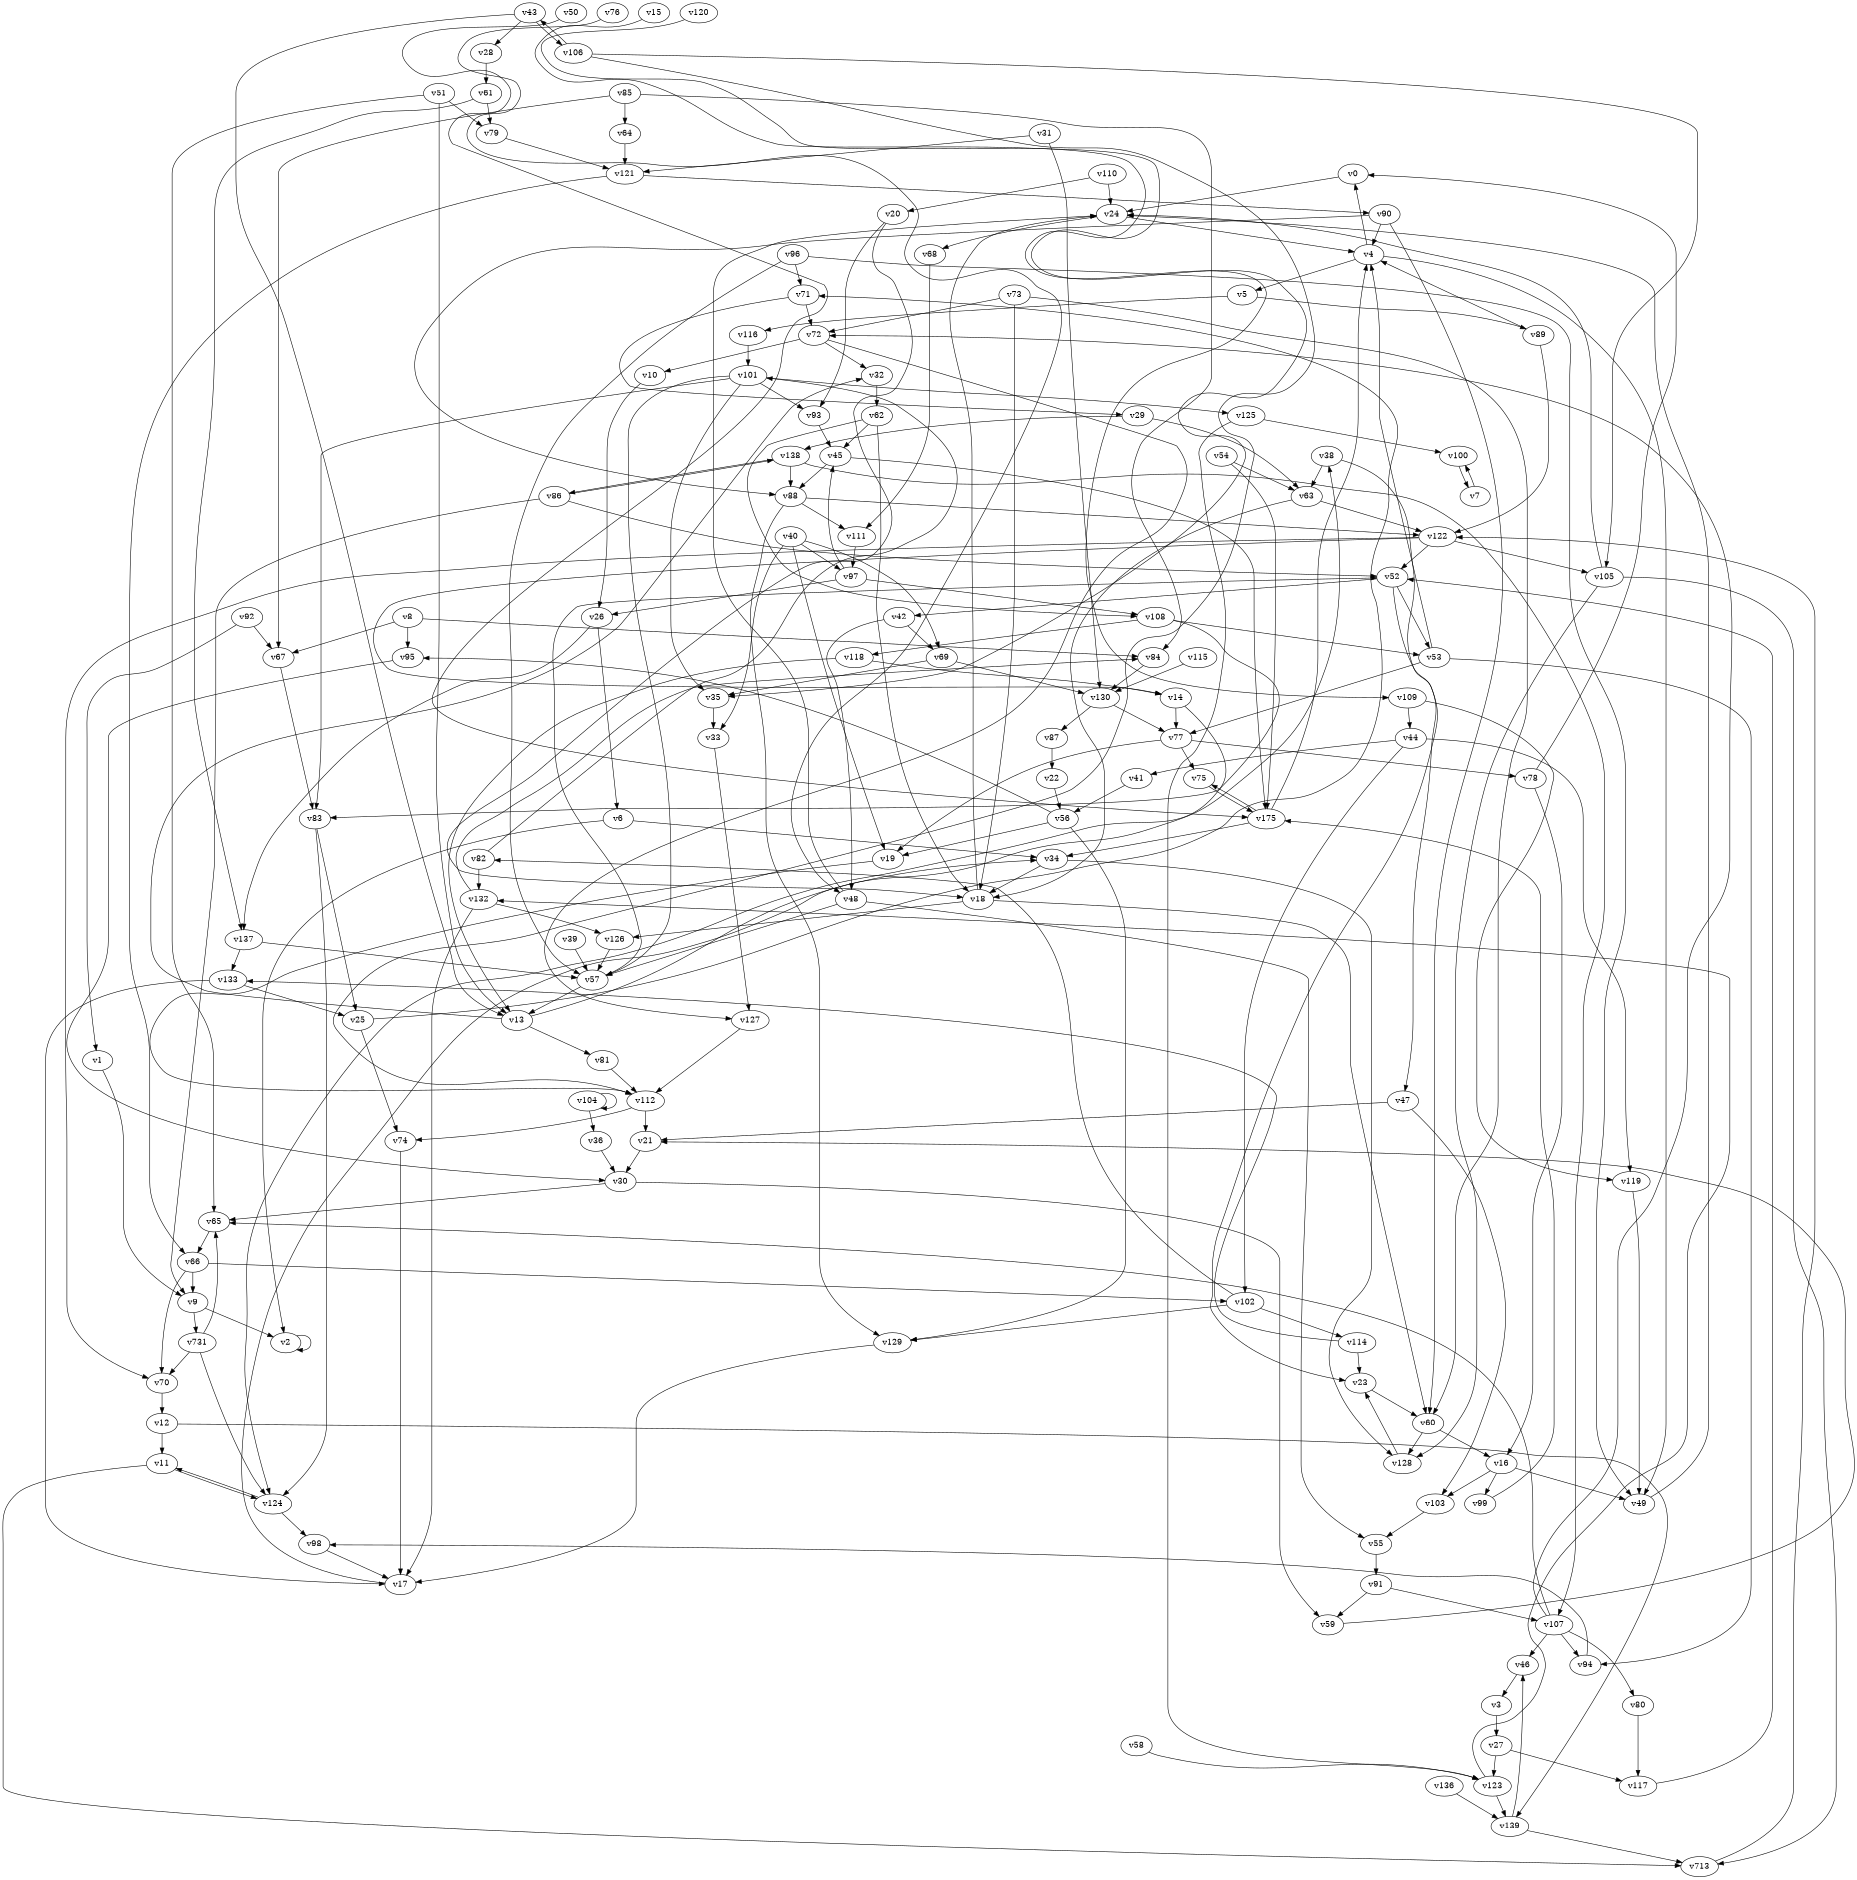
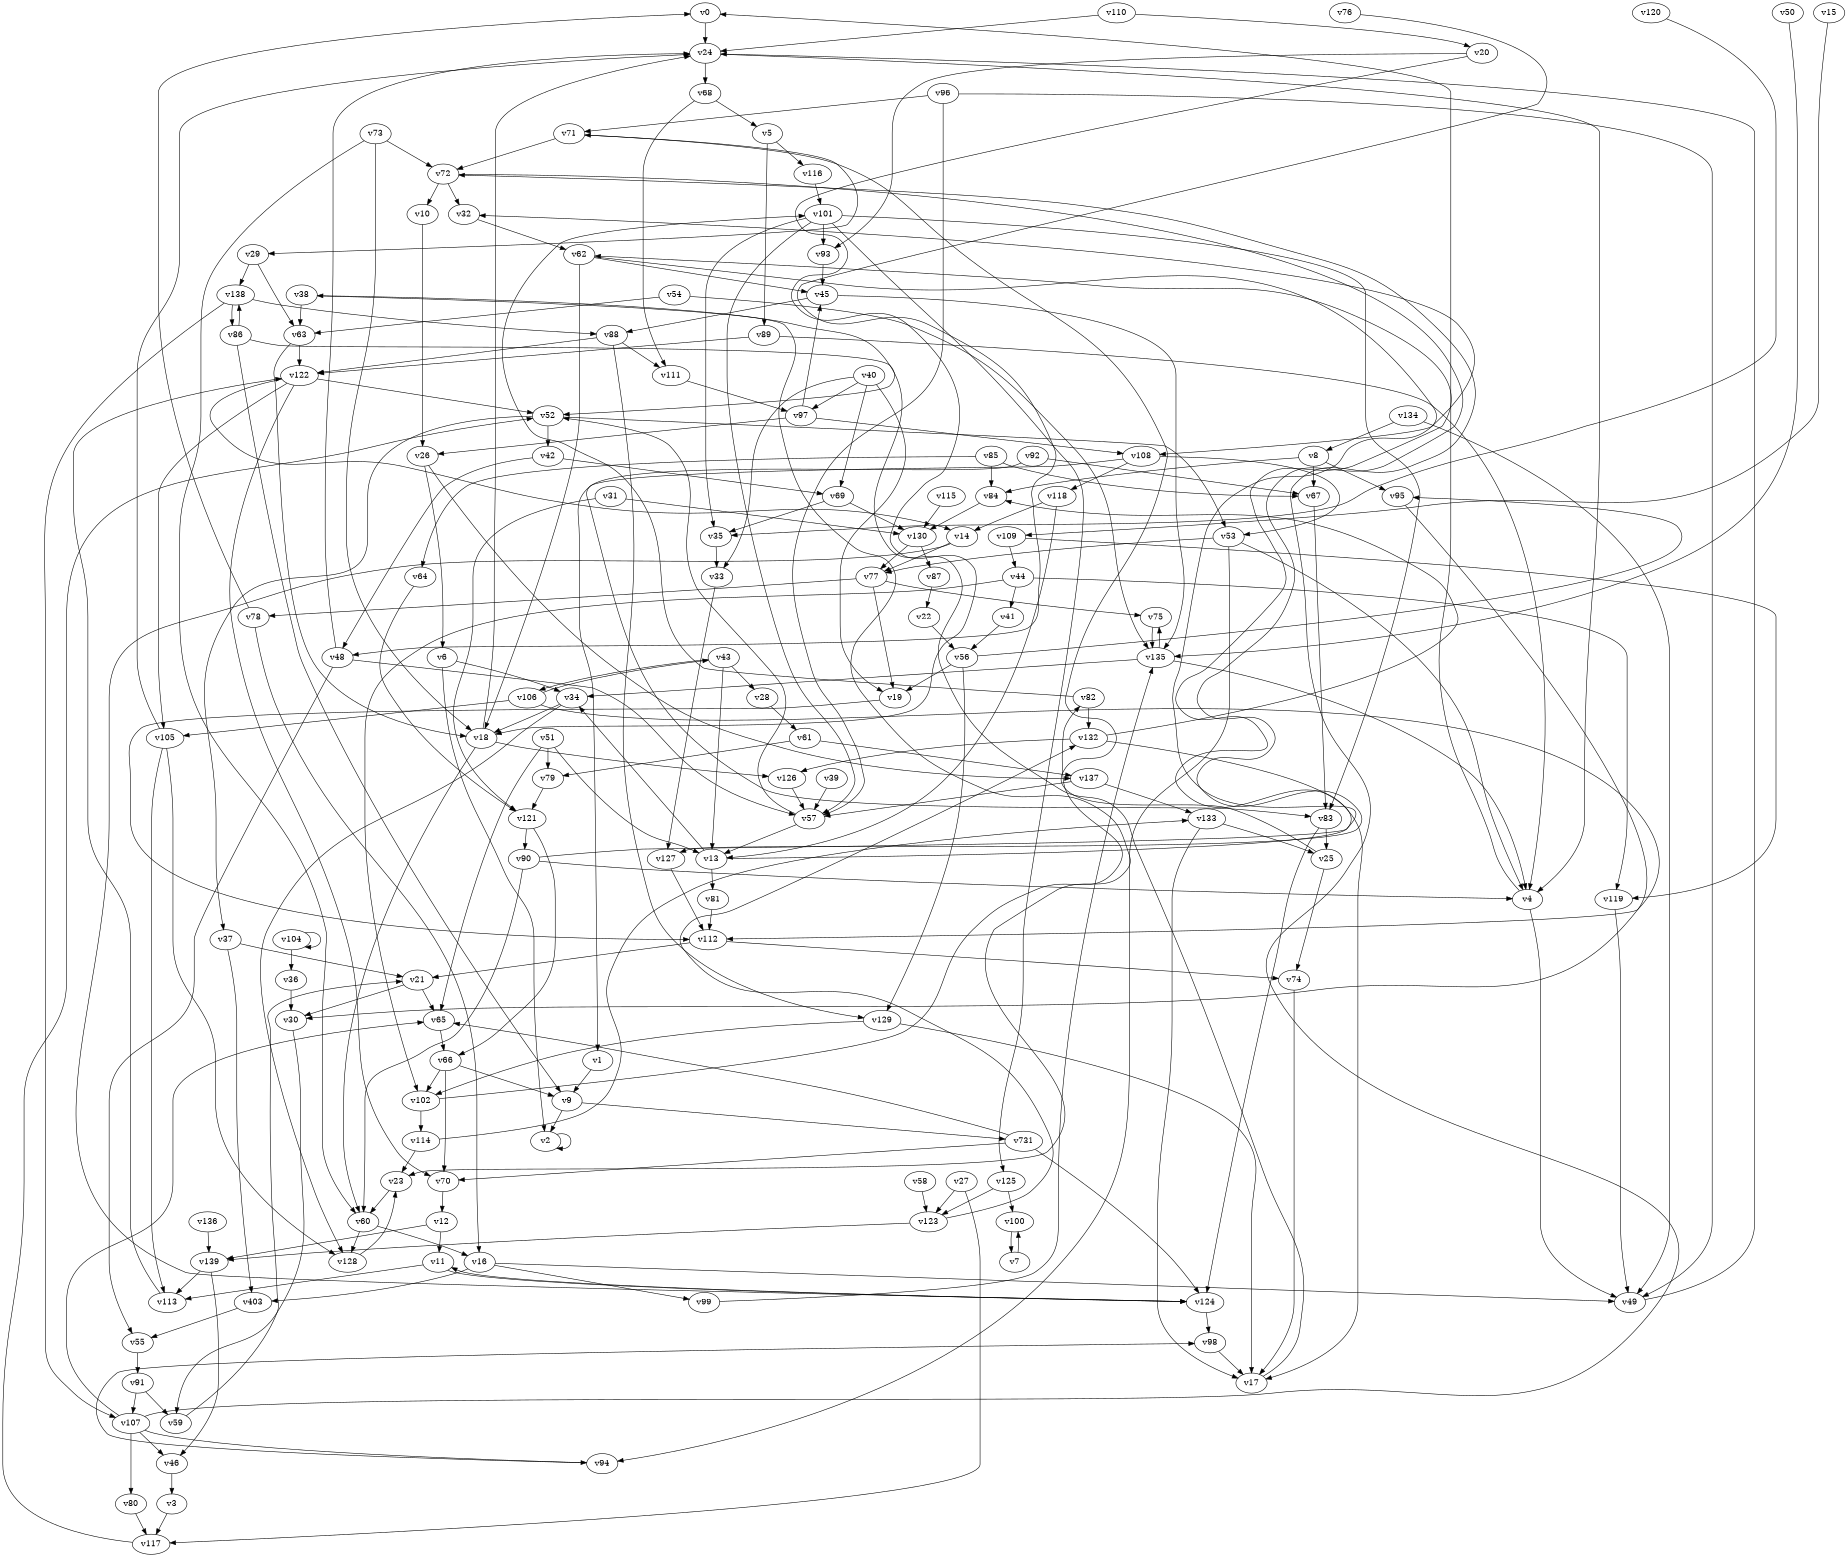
  digraph {
    node [player=0]
    v0
    v24
    v4
    v68 [player=1]
    v1 [player=1]
    v9
    v2
    n8 [label=v731 player=1]
    v3 [player=1]
    v27 [player=1]
    v117
    v123
    v5
    v49
    v89
    v116
    v122
    v101 [player=1]
    v6
    v34 [player=1]
    v18
    v128
    v7
    v100
    v67 [player=1]
    v8
    v84 [player=1]
    v95 [player=1]
    v83 [player=1]
    v130
    v30
    v124
    v65
    v70 [player=1]
    v26 [player=1]
    v10
    v137 [player=1]
    v11 [player=1]
-   v113 [label=v713]
+   v113
    v98 [player=1]
    v12 [player=1]
    v139 [player=1]
    v46 [player=1]
    v13
    v32
    v81
    v62 [player=1]
    v112 [player=1]
    v14 [player=1]
    v77
    v19 [player=1]
    v75 [player=1]
    v78
    v15 [player=1]
    v109 [player=1]
    v44
    v119
    v16 [player=1]
    v99
-   v103 [player=1]
-   v135 [label=v175]
+   v103 [player=1 label=v403]
+   v135
    v55 [player=1]
    v38 [player=1]
    v17
    v23 [player=1]
    v63 [player=1]
    v60 [player=1]
    v126 [player=1]
    v57
    v21 [player=1]
    v74
    v20 [player=1]
    v93 [player=1]
    v45 [player=1]
    v59 [player=1]
    v22
    v56
    v129
    v111
    v25
    v71
    v29 [player=1]
    v72 [player=1]
    v133 [player=1]
    v52
    v132
    v28
    v61
    v79
    v138
    v88
    v86
    v107
    v66 [player=1]
    v31
    v121
    v90
    v87 [player=1]
    v108 [player=1]
    v33 [player=1]
    v127
    v35
    v36 [player=1]
    v82
    v39
    v40
    v69
    v97
    v41
    v42
    v48
    v43
    v106
    v105
    v102
    v114 [player=1]
-   v47 [player=1]
+   v47 [player=1 label=v37]
    v91 [player=1]
    v50
    v51 [player=1]
    v53
    v94 [player=1]
    v54 [player=1]
    v58
    v118
    v64 [player=1]
    v73
    v76
    v80
    v125 [player=1]
    v85 [player=1]
    v92
    v96
    v104 [player=1]
    v110 [player=1]
    v115 [player=1]
    v120
+   v134
    v136
    v0 -> v24
    v24 -> v4
    v24 -> v68
    v4 -> v0
-   v4 -> v5
+   v68 -> v5
    v4 -> v49
    v68 -> v111
    v1 -> v9
    v9 -> v2
    v9 -> n8
    v2 -> v2
    n8 -> v124
    n8 -> v65
    n8 -> v70
-   v3 -> v27
+   v3 -> v117
    v27 -> v117
    v27 -> v123
    v117 -> v52
    v123 -> v139
    v123 -> v132 [constraint="t >= 1"]
    v5 -> v89
    v5 -> v116
    v49 -> v24
    v89 -> v4
    v89 -> v122
    v116 -> v101
    v122 -> v70
    v122 -> v14 [constraint="t >= 3"]
    v122 -> v52
    v122 -> v105
    v101 -> v83
    v101 -> v57
    v101 -> v93
    v101 -> v35
    v101 -> v125
    v6 -> v2
    v6 -> v34
    v34 -> v18
    v34 -> v128
    v18 -> v24
    v18 -> v60
    v18 -> v126
    v128 -> v23
    v7 -> v100 [constraint="t >= 3"]
    v100 -> v7
    v67 -> v83
    v8 -> v67
    v8 -> v84
    v8 -> v95
    v84 -> v130
    v95 -> v30 [constraint="t mod 4 == 2"]
    v83 -> v124
    v83 -> v25
    v130 -> v77
    v130 -> v87
-   v30 -> v65
+   v21 -> v65
    v30 -> v59
    v124 -> v11 [constraint="t < 11"]
    v124 -> v98
    v65 -> v66
    v70 -> v12
    v26 -> v6
    v26 -> v137 [constraint="t < 6"]
    v10 -> v26
    v137 -> v57
    v137 -> v133
    v11 -> v124
    v11 -> v113
    v113 -> v122
    v98 -> v17
    v12 -> v11
    v12 -> v139 [constraint="t >= 5"]
    v139 -> v113
    v139 -> v46
    v46 -> v3
    v13 -> v34
    v13 -> v32 [constraint="t < 10"]
    v13 -> v81
    v32 -> v62
    v81 -> v112
    v62 -> v18
    v62 -> v45
    v62 -> v108 [constraint="t >= 5"]
    v112 -> v21
    v112 -> v74
    v14 -> v124 [constraint="t mod 2 == 0"]
    v14 -> v77
    v77 -> v19
    v77 -> v75
    v77 -> v78
    v19 -> v112 [constraint="t mod 5 == 3"]
    v75 -> v135
    v78 -> v0
    v78 -> v16
    v15 -> v109 [constraint="t < 7"]
    v109 -> v44
    v109 -> v119 [constraint="t >= 1"]
    v44 -> v119
    v44 -> v41
    v44 -> v102
    v119 -> v49
    v16 -> v49
    v16 -> v99
    v16 -> v103
    v99 -> v135
    v103 -> v55
    v135 -> v4
    v135 -> v34
    v135 -> v75
    v55 -> v91
    v38 -> v23 [constraint="t mod 4 == 2"]
    v38 -> v63
    v17 -> v38 [constraint="t >= 4"]
    v23 -> v60
    v63 -> v122
    v63 -> v18
    v60 -> v128
    v60 -> v16
    v126 -> v57
    v57 -> v13
    v57 -> v52
    v21 -> v30
    v74 -> v17
    v20 -> v18 [constraint="t mod 2 == 0"]
    v20 -> v93
    v93 -> v45
    v45 -> v135
    v45 -> v88
    v59 -> v21 [constraint="t < 15"]
    v22 -> v56
    v56 -> v95 [constraint="t >= 2"]
    v56 -> v19
    v56 -> v129
    v129 -> v17
-   v102 -> v129
+   v129 -> v102
    v111 -> v97
    v25 -> v74
    v25 -> v71 [constraint="t < 7"]
    v71 -> v29 [constraint="t >= 3"]
    v71 -> v72
    v29 -> v63
    v29 -> v138
    v72 -> v10
    v72 -> v32
    v72 -> v127 [constraint="t mod 3 == 1"]
    v133 -> v17
    v133 -> v25
    v52 -> v42
    v52 -> v47
    v52 -> v53
    v132 -> v84 [constraint="t >= 5"]
    v132 -> v17
    v132 -> v126
    v28 -> v61
    v61 -> v137
    v61 -> v79
    v79 -> v121
    v138 -> v88
    v138 -> v86
    v138 -> v107
    v88 -> v122
    v88 -> v129
    v88 -> v111
    v86 -> v9
    v86 -> v52 [constraint="t mod 5 == 2"]
    v86 -> v138
    v107 -> v65
    v107 -> v46
    v107 -> v72 [constraint="t < 8"]
    v107 -> v94
    v107 -> v80
    v66 -> v9
    v66 -> v70
    v66 -> v102
    v31 -> v130
    v31 -> v121
    v121 -> v66
    v121 -> v90
    v90 -> v4
    v90 -> v60
-   v90 -> v88 [constraint="t >= 2"]
+   v90 -> v62 [constraint="t >= 2"]
    v87 -> v22
    v108 -> v83 [constraint="t < 6"]
    v108 -> v53
    v108 -> v118
    v33 -> v127
    v127 -> v112
    v35 -> v33
    v36 -> v30
    v82 -> v101 [constraint="t mod 2 == 1"]
    v82 -> v132
    v39 -> v57
    v40 -> v19
    v40 -> v33
    v40 -> v69
    v40 -> v97
    v69 -> v130
    v69 -> v35
    v97 -> v26
    v97 -> v45
    v97 -> v108
    v41 -> v56
    v42 -> v69
    v42 -> v48
    v48 -> v24
    v48 -> v55
    v48 -> v57
    v43 -> v13
    v43 -> v28
    v43 -> v106
    v106 -> v112 [constraint="t mod 3 == 0"]
    v106 -> v43
    v106 -> v105
    v105 -> v24
    v105 -> v128
    v105 -> v113
    v102 -> v82 [constraint="t >= 1"]
    v102 -> v114
    v114 -> v23
    v114 -> v133 [constraint="t mod 5 == 2"]
    v47 -> v103
    v47 -> v21
    v91 -> v59
    v91 -> v107
    v50 -> v135 [constraint="t < 13"]
    v51 -> v65
    v51 -> v13
    v51 -> v79
    v53 -> v4
    v53 -> v77
    v53 -> v94
    v94 -> v98 [constraint="t < 6"]
    v54 -> v135
    v54 -> v63
    v58 -> v123
    v118 -> v13
    v118 -> v14
    v64 -> v121
    v73 -> v18
    v73 -> v60
    v73 -> v72
    v76 -> v48 [constraint="t mod 4 == 3"]
    v80 -> v117
    v125 -> v123
    v125 -> v100
    v85 -> v67
    v85 -> v84
    v85 -> v64
    v92 -> v1
    v92 -> v67
    v96 -> v49
    v96 -> v57
    v96 -> v71
    v104 -> v36
    v104 -> v104
    v110 -> v24
    v110 -> v20
    v115 -> v130
    v120 -> v35 [constraint="t mod 3 == 1"]
+   v134 -> v49
+   v134 -> v8
    v136 -> v139
  }
